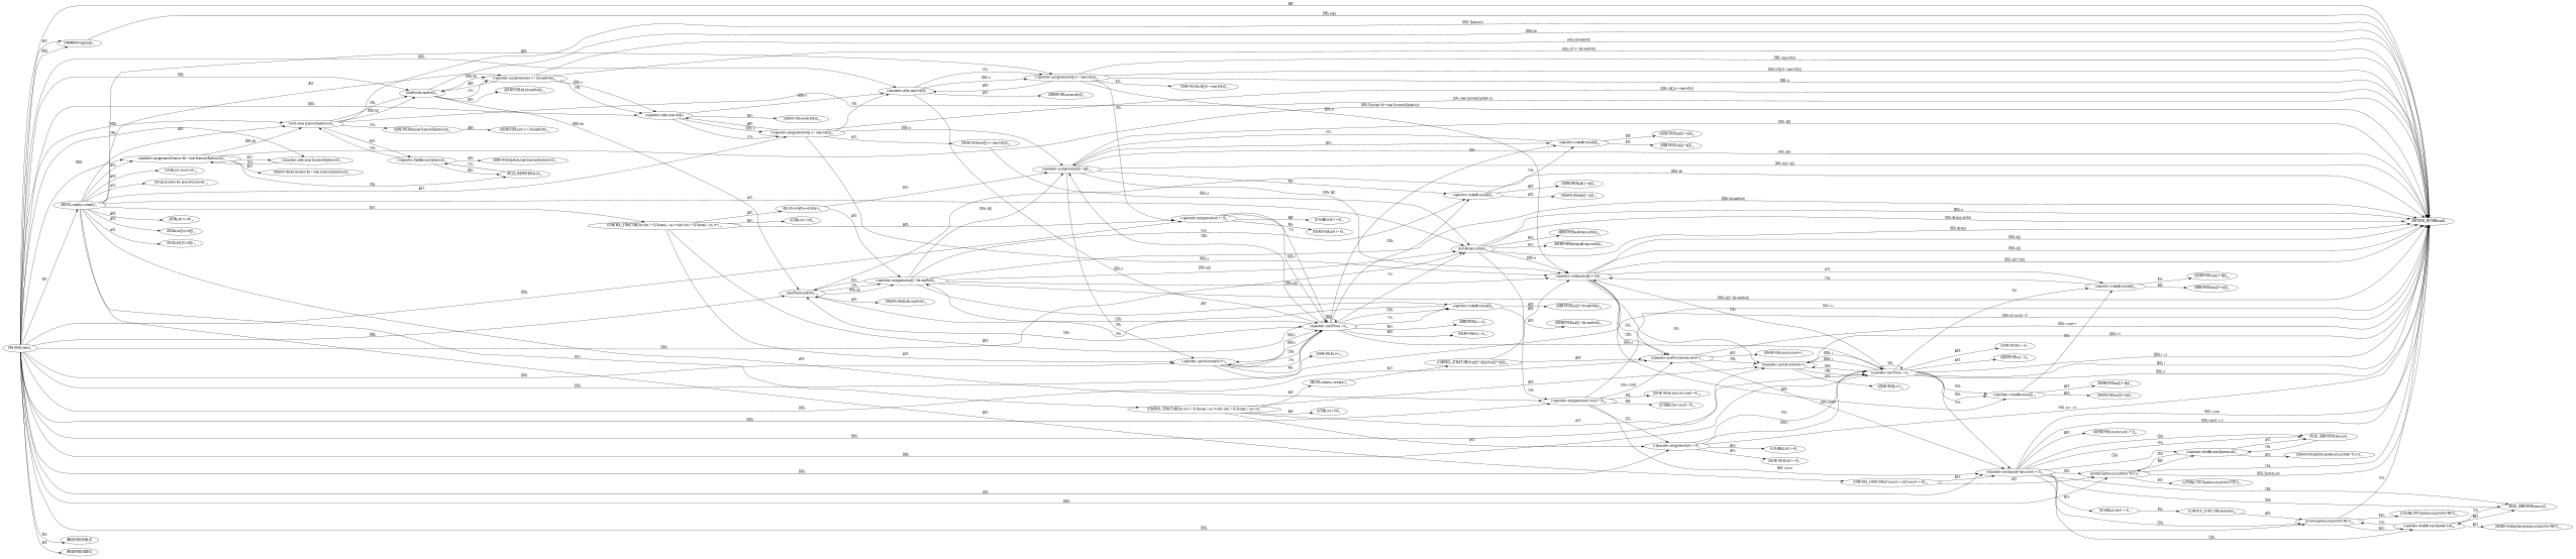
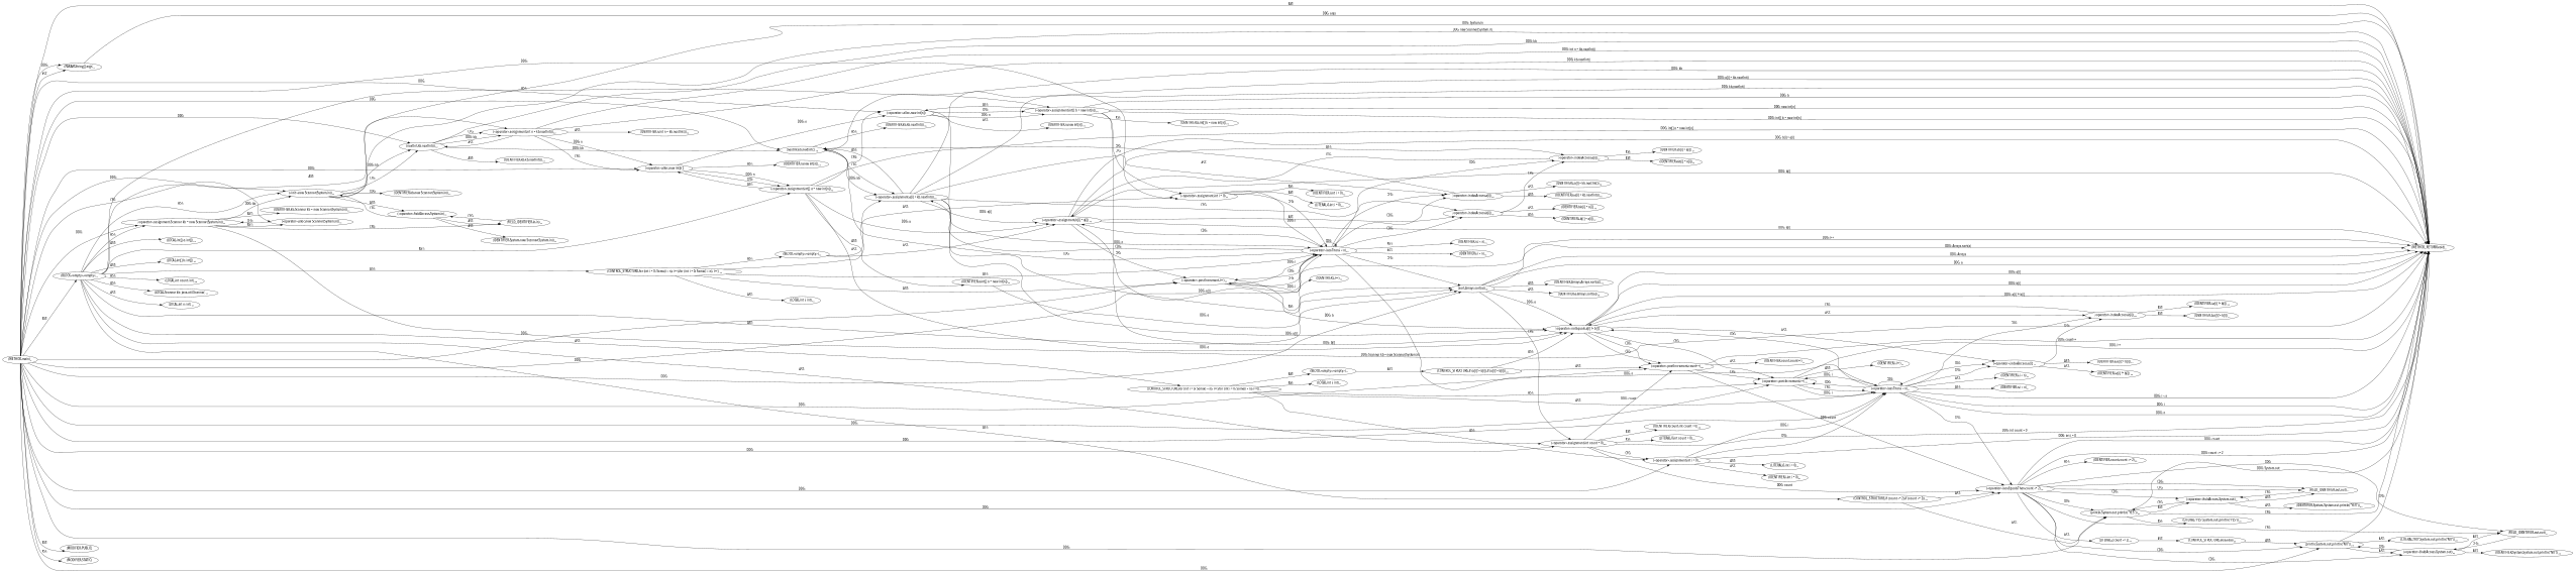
  digraph {
    fontname="Fira Sans"
    rankdir=LR
    node [fontname="Fira Sans"]
    edge [fontname="Fira Sans"]
    n1 [label=<(METHOD,main)<SUB>5</SUB>>]
    n2 [label=<(PARAM,String[] args)<SUB>5</SUB>>]
    n3 [label=<(BLOCK,&lt;empty&gt;,&lt;empty&gt;)<SUB>5</SUB>>]
    n4 [label=<(&lt;operator&gt;.assignment,Scanner kb = new Scanner(System.in))<SUB>11</SUB>>]
    n5 [label=<(&lt;operator&gt;.alloc,new Scanner(System.in))<SUB>11</SUB>>]
    n6 [label=<(&lt;init&gt;,new Scanner(System.in))<SUB>11</SUB>>]
    n7 [label=<(nextInt,kb.nextInt())<SUB>12</SUB>>]
    n8 [label=<(&lt;operator&gt;.alloc,new int[n])>]
    n9 [label=<(&lt;operator&gt;.alloc,new int[n])>]
    n10 [label=<(&lt;operator&gt;.assignment,int i = 0)<SUB>15</SUB>>]
    n11 [label=<(&lt;operator&gt;.lessThan,i &lt; n)<SUB>15</SUB>>]
    n12 [label=<(&lt;operator&gt;.postIncrement,i++)<SUB>15</SUB>>]
    n13 [label=<(nextInt,kb.nextInt())<SUB>16</SUB>>]
    n14 [label=<(sort,Arrays.sort(a))<SUB>19</SUB>>]
    n15 [label=<(&lt;operator&gt;.assignment,int count = 0)<SUB>20</SUB>>]
    n16 [label=<(&lt;operator&gt;.assignment,int i = 0)<SUB>21</SUB>>]
    n17 [label=<(&lt;operator&gt;.lessThan,i &lt; n)<SUB>21</SUB>>]
    n18 [label=<(&lt;operator&gt;.postIncrement,i++)<SUB>21</SUB>>]
    n19 [label=<(&lt;operator&gt;.postIncrement,count++)<SUB>22</SUB>>]
    n20 [label=<(&lt;operator&gt;.lessEqualsThan,count &lt;= 2)<SUB>24</SUB>>]
    n21 [label=<(println,System.out.println(&quot;YES&quot;))<SUB>25</SUB>>]
    n22 [label=<(println,System.out.println(&quot;NO&quot;))<SUB>27</SUB>>]
    n23 [label=<(MODIFIER,PUBLIC)>]
    n24 [label=<(MODIFIER,STATIC)>]
    n25 [label=<(METHOD_RETURN,void)<SUB>5</SUB>>]
    n26 [label=<(LOCAL,Scanner kb: java.util.Scanner)<SUB>11</SUB>>]
    n27 [label=<(LOCAL,int n: int)<SUB>12</SUB>>]
    n28 [label=<(&lt;operator&gt;.assignment,int n = kb.nextInt())<SUB>72</SUB>>]
    n29 [label=<(LOCAL,int[] a: int[])<SUB>13</SUB>>]
    n30 [label=<(&lt;operator&gt;.assignment,int[] a = new int[n])<SUB>13</SUB>>]
    n31 [label=<(LOCAL,int[] b: int[])<SUB>14</SUB>>]
    n32 [label=<(&lt;operator&gt;.assignment,int[] b = new int[n])<SUB>14</SUB>>]
    n33 [label=<(CONTROL_STRUCTURE,for (int i = 0; Some(i &lt; n); i++),for (int i = 0; Some(i &lt; n); i++))<SUB>15</SUB>>]
    n34 [label=<(LOCAL,int count: int)<SUB>20</SUB>>]
    n35 [label=<(CONTROL_STRUCTURE,for (int i = 0; Some(i &lt; n); i++),for (int i = 0; Some(i &lt; n); i++))<SUB>21</SUB>>]
    n36 [label=<(CONTROL_STRUCTURE,if (count &lt;= 2),if (count &lt;= 2))<SUB>24</SUB>>]
    n37 [label=<(IDENTIFIER,kb,Scanner kb = new Scanner(System.in))<SUB>11</SUB>>]
    n38 [label=<(FIELD_IDENTIFIER,in,in)<SUB>11</SUB>>]
    n39 [label=<(IDENTIFIER,kb,new Scanner(System.in))<SUB>11</SUB>>]
    n40 [label=<(&lt;operator&gt;.fieldAccess,System.in)<SUB>11</SUB>>]
    n41 [label=<(IDENTIFIER,kb,kb.nextInt())<SUB>12</SUB>>]
    n42 [label=<(IDENTIFIER,n,new int[n])<SUB>13</SUB>>]
    n43 [label=<(IDENTIFIER,n,new int[n])<SUB>14</SUB>>]
    n44 [label=<(IDENTIFIER,i,int i = 0)<SUB>15</SUB>>]
    n45 [label=<(LITERAL,0,int i = 0)<SUB>15</SUB>>]
    n46 [label=<(&lt;operator&gt;.assignment,b[i] = a[i])<SUB>17</SUB>>]
    n47 [label=<(IDENTIFIER,i,i &lt; n)<SUB>15</SUB>>]
    n48 [label=<(IDENTIFIER,n,i &lt; n)<SUB>15</SUB>>]
    n49 [label=<(&lt;operator&gt;.assignment,a[i] = kb.nextInt())<SUB>16</SUB>>]
    n50 [label=<(&lt;operator&gt;.indexAccess,a[i])<SUB>16</SUB>>]
    n51 [label=<(&lt;operator&gt;.indexAccess,b[i])<SUB>17</SUB>>]
    n52 [label=<(&lt;operator&gt;.indexAccess,a[i])<SUB>17</SUB>>]
    n53 [label=<(IDENTIFIER,i,i++)<SUB>15</SUB>>]
    n54 [label=<(IDENTIFIER,kb,kb.nextInt())<SUB>16</SUB>>]
    n55 [label=<(&lt;operator&gt;.notEquals,a[i] != b[i])<SUB>22</SUB>>]
    n56 [label=<(IDENTIFIER,Arrays,Arrays.sort(a))<SUB>19</SUB>>]
    n57 [label=<(IDENTIFIER,a,Arrays.sort(a))<SUB>19</SUB>>]
    n58 [label=<(IDENTIFIER,count,int count = 0)<SUB>20</SUB>>]
    n59 [label=<(LITERAL,0,int count = 0)<SUB>20</SUB>>]
    n60 [label=<(IDENTIFIER,i,int i = 0)<SUB>21</SUB>>]
    n61 [label=<(LITERAL,0,int i = 0)<SUB>21</SUB>>]
    n62 [label=<(IDENTIFIER,i,i &lt; n)<SUB>21</SUB>>]
    n63 [label=<(IDENTIFIER,n,i &lt; n)<SUB>21</SUB>>]
    n64 [label=<(&lt;operator&gt;.indexAccess,a[i])<SUB>22</SUB>>]
    n65 [label=<(&lt;operator&gt;.indexAccess,b[i])<SUB>22</SUB>>]
    n66 [label=<(IDENTIFIER,i,i++)<SUB>21</SUB>>]
    n67 [label=<(IDENTIFIER,count,count++)<SUB>22</SUB>>]
    n68 [label=<(IDENTIFIER,count,count &lt;= 2)<SUB>24</SUB>>]
    n69 [label=<(LITERAL,2,count &lt;= 2)<SUB>24</SUB>>]
    n70 [label=<(&lt;operator&gt;.fieldAccess,System.out)<SUB>25</SUB>>]
    n71 [label=<(FIELD_IDENTIFIER,out,out)<SUB>25</SUB>>]
    n72 [label=<(&lt;operator&gt;.fieldAccess,System.out)<SUB>27</SUB>>]
    n73 [label=<(FIELD_IDENTIFIER,out,out)<SUB>27</SUB>>]
    n74 [label=<(LITERAL,&quot;YES&quot;,System.out.println(&quot;YES&quot;))<SUB>25</SUB>>]
    n75 [label=<(LITERAL,&quot;NO&quot;,System.out.println(&quot;NO&quot;))<SUB>27</SUB>>]
    n76 [label=<(IDENTIFIER,n,int n = kb.nextInt())<SUB>12</SUB>>]
    n77 [label=<(IDENTIFIER,a,int[] a = new int[n])<SUB>13</SUB>>]
    n78 [label=<(IDENTIFIER,b,int[] b = new int[n])<SUB>14</SUB>>]
    n79 [label=<(LOCAL,int i: int)<SUB>15</SUB>>]
    n80 [label=<(BLOCK,&lt;empty&gt;,&lt;empty&gt;)<SUB>15</SUB>>]
    n81 [label=<(LOCAL,int i: int)<SUB>21</SUB>>]
    n82 [label=<(BLOCK,&lt;empty&gt;,&lt;empty&gt;)<SUB>21</SUB>>]
    n83 [label=<(IDENTIFIER,System,new Scanner(System.in))<SUB>11</SUB>>]
    n84 [label=<(IDENTIFIER,a,a[i] = kb.nextInt())<SUB>16</SUB>>]
    n85 [label=<(IDENTIFIER,i,a[i] = kb.nextInt())<SUB>16</SUB>>]
    n86 [label=<(IDENTIFIER,b,b[i] = a[i])<SUB>17</SUB>>]
    n87 [label=<(IDENTIFIER,i,b[i] = a[i])<SUB>17</SUB>>]
    n88 [label=<(IDENTIFIER,a,b[i] = a[i])<SUB>17</SUB>>]
    n89 [label=<(IDENTIFIER,i,b[i] = a[i])<SUB>17</SUB>>]
    n90 [label=<(CONTROL_STRUCTURE,if (a[i] != b[i]),if (a[i] != b[i]))<SUB>22</SUB>>]
    n91 [label=<(IDENTIFIER,a,a[i] != b[i])<SUB>22</SUB>>]
    n92 [label=<(IDENTIFIER,i,a[i] != b[i])<SUB>22</SUB>>]
    n93 [label=<(IDENTIFIER,b,a[i] != b[i])<SUB>22</SUB>>]
    n94 [label=<(IDENTIFIER,i,a[i] != b[i])<SUB>22</SUB>>]
    n95 [label=<(CONTROL_STRUCTURE,else,else)<SUB>27</SUB>>]
    n96 [label=<(IDENTIFIER,System,System.out.println(&quot;YES&quot;))<SUB>25</SUB>>]
    n97 [label=<(IDENTIFIER,System,System.out.println(&quot;NO&quot;))<SUB>27</SUB>>]
    n1 -> n2 [label="AST: "]
    n1 -> n2 [label="DDG: "]
    n1 -> n3 [label="AST: "]
    n1 -> n4 [label="DDG: "]
    n1 -> n5 [label="CFG: "]
    n1 -> n6 [label="DDG: "]
    n1 -> n7 [label="DDG: "]
    n1 -> n8 [label="DDG: "]
    n1 -> n9 [label="DDG: "]
    n1 -> n10 [label="DDG: "]
    n1 -> n11 [label="DDG: "]
    n1 -> n12 [label="DDG: "]
    n1 -> n13 [label="DDG: "]
    n1 -> n14 [label="DDG: "]
    n1 -> n15 [label="DDG: "]
    n1 -> n16 [label="DDG: "]
    n1 -> n17 [label="DDG: "]
    n1 -> n18 [label="DDG: "]
    n1 -> n19 [label="DDG: "]
    n1 -> n20 [label="DDG: "]
    n1 -> n21 [label="DDG: "]
    n1 -> n22 [label="DDG: "]
    n1 -> n23 [label="AST: "]
    n1 -> n24 [label="AST: "]
    n1 -> n25 [label="AST: "]
    n2 -> n25 [label="DDG: args"]
    n3 -> n4 [label="AST: "]
    n3 -> n6 [label="AST: "]
    n3 -> n14 [label="AST: "]
    n3 -> n15 [label="AST: "]
    n3 -> n26 [label="AST: "]
    n3 -> n27 [label="AST: "]
    n3 -> n28 [label="AST: "]
    n3 -> n29 [label="AST: "]
    n3 -> n30 [label="AST: "]
    n3 -> n31 [label="AST: "]
    n3 -> n32 [label="AST: "]
    n3 -> n33 [label="AST: "]
    n3 -> n34 [label="AST: "]
    n3 -> n35 [label="AST: "]
    n3 -> n36 [label="AST: "]
    n4 -> n5 [label="AST: "]
    n4 -> n6 [label="DDG: kb"]
    n4 -> n25 [label="DDG: Scanner kb = new Scanner(System.in)"]
    n4 -> n37 [label="AST: "]
    n4 -> n38 [label="CFG: "]
    n5 -> n4 [label="CFG: "]
    n6 -> n7 [label="CFG: "]
    n6 -> n7 [label="DDG: kb"]
    n6 -> n25 [label="DDG: System.in"]
    n6 -> n25 [label="DDG: new Scanner(System.in)"]
    n6 -> n39 [label="CDG: "]
    n6 -> n40 [label="AST: "]
    n7 -> n13 [label="DDG: kb"]
    n7 -> n25 [label="DDG: kb"]
    n7 -> n28 [label="CFG: "]
    n7 -> n28 [label="DDG: kb"]
    n7 -> n41 [label="AST: "]
    n8 -> n9 [label="DDG: n"]
    n8 -> n30 [label="CFG: "]
    n8 -> n30 [label="DDG: n"]
    n8 -> n42 [label="AST: "]
    n9 -> n11 [label="DDG: n"]
    n9 -> n32 [label="CFG: "]
    n9 -> n32 [label="DDG: n"]
    n9 -> n43 [label="AST: "]
    n10 -> n11 [label="CFG: "]
    n10 -> n11 [label="DDG: i"]
    n10 -> n44 [label="AST: "]
    n10 -> n45 [label="AST: "]
    n11 -> n11 [label="CDG: "]
    n11 -> n12 [label="DDG: i"]
    n11 -> n12 [label="CDG: "]
    n11 -> n13 [label="CDG: "]
    n11 -> n14 [label="CFG: "]
    n11 -> n17 [label="DDG: n"]
    n11 -> n46 [label="CDG: "]
    n11 -> n47 [label="AST: "]
    n11 -> n48 [label="AST: "]
    n11 -> n49 [label="CDG: "]
    n11 -> n50 [label="CFG: "]
    n11 -> n50 [label="CDG: "]
    n11 -> n51 [label="CDG: "]
    n11 -> n52 [label="CDG: "]
    n12 -> n11 [label="CFG: "]
    n12 -> n11 [label="DDG: i"]
    n12 -> n25 [label="DDG: i++"]
    n12 -> n53 [label="AST: "]
    n13 -> n25 [label="DDG: kb"]
    n13 -> n49 [label="CFG: "]
    n13 -> n49 [label="DDG: kb"]
    n13 -> n54 [label="AST: "]
    n14 -> n15 [label="CFG: "]
    n14 -> n25 [label="DDG: a"]
    n14 -> n25 [label="DDG: Arrays.sort(a)"]
    n14 -> n25 [label="DDG: Arrays"]
    n14 -> n55 [label="DDG: a"]
    n14 -> n56 [label="AST: "]
    n14 -> n57 [label="AST: "]
    n15 -> n16 [label="CFG: "]
    n15 -> n19 [label="DDG: count"]
    n15 -> n20 [label="DDG: count"]
    n15 -> n25 [label="DDG: int count = 0"]
    n15 -> n58 [label="AST: "]
    n15 -> n59 [label="AST: "]
    n16 -> n17 [label="CFG: "]
    n16 -> n17 [label="DDG: i"]
    n16 -> n25 [label="DDG: int i = 0"]
    n16 -> n60 [label="AST: "]
    n16 -> n61 [label="AST: "]
    n17 -> n17 [label="CDG: "]
    n17 -> n18 [label="DDG: i"]
    n17 -> n18 [label="CDG: "]
    n17 -> n20 [label="CFG: "]
    n17 -> n25 [label="DDG: i"]
    n17 -> n25 [label="DDG: n"]
    n17 -> n25 [label="DDG: i &lt; n"]
    n17 -> n55 [label="CDG: "]
    n17 -> n62 [label="AST: "]
    n17 -> n63 [label="AST: "]
    n17 -> n64 [label="CFG: "]
    n17 -> n64 [label="CDG: "]
    n17 -> n65 [label="CDG: "]
    n18 -> n17 [label="CFG: "]
    n18 -> n17 [label="DDG: i"]
    n18 -> n25 [label="DDG: i++"]
    n18 -> n66 [label="AST: "]
    n19 -> n18 [label="CFG: "]
    n19 -> n20 [label="DDG: count"]
    n19 -> n25 [label="DDG: count++"]
    n19 -> n67 [label="AST: "]
    n20 -> n21 [label="CDG: "]
    n20 -> n22 [label="CDG: "]
    n20 -> n25 [label="DDG: count"]
    n20 -> n25 [label="DDG: count &lt;= 2"]
    n20 -> n68 [label="AST: "]
    n20 -> n69 [label="AST: "]
    n20 -> n70 [label="CDG: "]
    n20 -> n71 [label="CFG: "]
    n20 -> n71 [label="CDG: "]
    n20 -> n72 [label="CDG: "]
    n20 -> n73 [label="CFG: "]
    n20 -> n73 [label="CDG: "]
    n21 -> n25 [label="CFG: "]
    n21 -> n25 [label="DDG: System.out"]
    n21 -> n70 [label="AST: "]
    n21 -> n74 [label="AST: "]
    n22 -> n25 [label="CFG: "]
    n22 -> n72 [label="AST: "]
    n22 -> n75 [label="AST: "]
    n28 -> n7 [label="AST: "]
    n28 -> n8 [label="CFG: "]
    n28 -> n8 [label="DDG: n"]
    n28 -> n25 [label="DDG: kb.nextInt()"]
    n28 -> n25 [label="DDG: int n = kb.nextInt()"]
-   n39 -> n76 [label="AST: "]
+   n28 -> n76 [label="AST: "]
    n30 -> n8 [label="AST: "]
    n30 -> n9 [label="CFG: "]
    n30 -> n25 [label="DDG: int[] a = new int[n]"]
    n30 -> n46 [label="DDG: a"]
    n30 -> n55 [label="DDG: a"]
    n30 -> n77 [label="AST: "]
    n32 -> n9 [label="AST: "]
    n32 -> n10 [label="CFG: "]
    n32 -> n25 [label="DDG: b"]
    n32 -> n25 [label="DDG: new int[n]"]
    n32 -> n25 [label="DDG: int[] b = new int[n]"]
    n32 -> n55 [label="DDG: b"]
    n32 -> n78 [label="AST: "]
    n33 -> n10 [label="AST: "]
    n33 -> n11 [label="AST: "]
    n33 -> n12 [label="AST: "]
    n33 -> n79 [label="AST: "]
    n33 -> n80 [label="AST: "]
    n35 -> n16 [label="AST: "]
    n35 -> n17 [label="AST: "]
    n35 -> n18 [label="AST: "]
    n35 -> n81 [label="AST: "]
    n35 -> n82 [label="AST: "]
    n36 -> n20 [label="AST: "]
    n36 -> n21 [label="AST: "]
    n38 -> n40 [label="CFG: "]
    n40 -> n6 [label="CFG: "]
    n40 -> n38 [label="AST: "]
    n40 -> n83 [label="AST: "]
    n46 -> n12 [label="CFG: "]
    n46 -> n25 [label="DDG: b[i]"]
    n46 -> n25 [label="DDG: a[i]"]
    n46 -> n25 [label="DDG: b[i] = a[i]"]
    n46 -> n51 [label="AST: "]
    n46 -> n52 [label="AST: "]
    n46 -> n55 [label="DDG: b[i]"]
    n49 -> n13 [label="AST: "]
    n49 -> n14 [label="DDG: a[i]"]
    n49 -> n25 [label="DDG: kb.nextInt()"]
    n49 -> n25 [label="DDG: a[i] = kb.nextInt()"]
    n49 -> n46 [label="DDG: a[i]"]
    n49 -> n50 [label="AST: "]
    n49 -> n51 [label="CFG: "]
    n49 -> n55 [label="DDG: a[i]"]
    n50 -> n13 [label="CFG: "]
    n50 -> n84 [label="AST: "]
    n50 -> n85 [label="AST: "]
    n51 -> n52 [label="CFG: "]
    n51 -> n86 [label="AST: "]
    n51 -> n87 [label="AST: "]
    n52 -> n46 [label="CFG: "]
    n52 -> n88 [label="AST: "]
    n52 -> n89 [label="AST: "]
    n55 -> n18 [label="CFG: "]
    n55 -> n19 [label="CFG: "]
    n55 -> n19 [label="CDG: "]
    n55 -> n25 [label="DDG: a[i]"]
    n55 -> n25 [label="DDG: b[i]"]
    n55 -> n25 [label="DDG: a[i] != b[i]"]
    n55 -> n64 [label="AST: "]
    n55 -> n65 [label="AST: "]
    n64 -> n65 [label="CFG: "]
    n64 -> n91 [label="AST: "]
    n64 -> n92 [label="AST: "]
    n65 -> n55 [label="CFG: "]
    n65 -> n93 [label="AST: "]
    n65 -> n94 [label="AST: "]
    n69 -> n95 [label="AST: "]
    n70 -> n21 [label="CFG: "]
    n70 -> n71 [label="AST: "]
    n70 -> n96 [label="AST: "]
    n71 -> n70 [label="CFG: "]
    n72 -> n22 [label="CFG: "]
    n72 -> n73 [label="AST: "]
    n72 -> n97 [label="AST: "]
    n73 -> n72 [label="CFG: "]
    n77 -> n14 [label="DDG: a"]
    n80 -> n46 [label="AST: "]
    n80 -> n49 [label="AST: "]
    n82 -> n90 [label="AST: "]
    n90 -> n19 [label="AST: "]
    n90 -> n55 [label="AST: "]
    n95 -> n22 [label="AST: "]
  }
